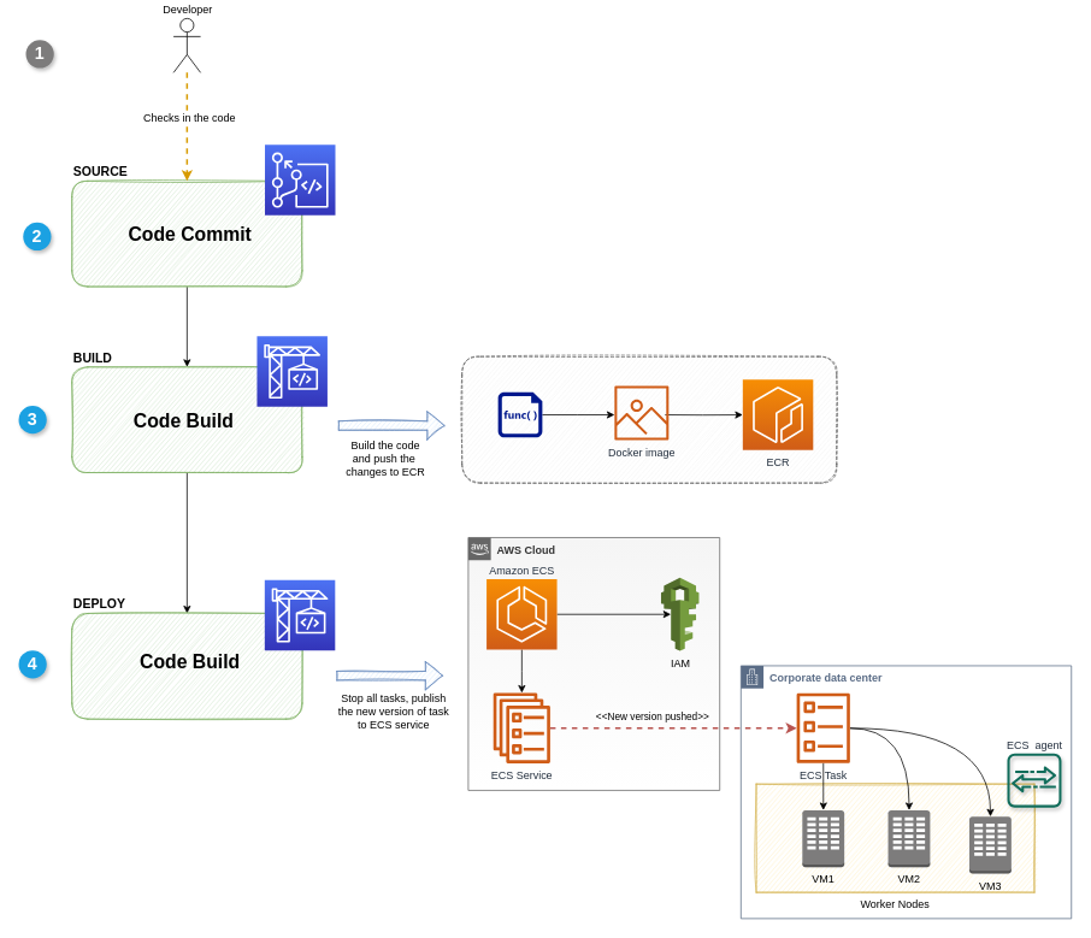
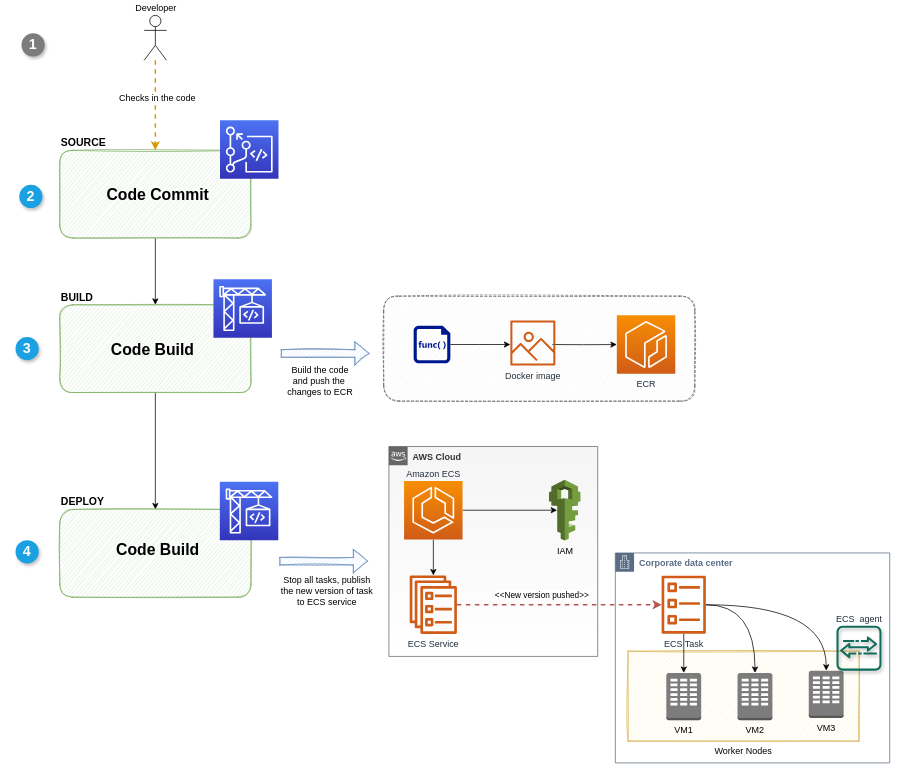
  <mxCell id="0" />
  <mxCell id="1" parent="0" />
  <mxCell id="2" value="" style="fillColor=#f5f5f5;strokeColor=#666666;dashed=1;verticalAlign=top;fontStyle=0;rounded=1;shadow=0;glass=0;sketch=1;align=left;fontColor=#333333;strokeWidth=1;" vertex="1" parent="1"><mxGeometry x="511" y="394.5" width="415" height="140" as="geometry" /></mxCell>
  <mxCell id="3" value="" style="edgeStyle=orthogonalEdgeStyle;sketch=0;orthogonalLoop=1;jettySize=auto;html=1;fontSize=11;entryX=0.5;entryY=0;entryDx=0;entryDy=0;rounded=0;" edge="1" parent="1" source="4" target="11"><mxGeometry relative="1" as="geometry" /></mxCell>
  <mxCell id="4" value="SOURCE" style="fillColor=#d5e8d4;strokeColor=#82b366;dashed=0;verticalAlign=bottom;fontStyle=1;labelPosition=center;verticalLabelPosition=top;align=left;fontSize=14;rounded=1;glass=0;sketch=1;" vertex="1" parent="1"><mxGeometry x="79" y="200" width="255" height="117" as="geometry" /></mxCell>
  <mxCell id="5" value="" style="edgeStyle=orthogonalEdgeStyle;curved=1;orthogonalLoop=1;jettySize=auto;html=1;fontSize=11;" edge="1" parent="1" source="6"><mxGeometry relative="1" as="geometry"><mxPoint x="680" y="459" as="targetPoint" /></mxGeometry></mxCell>
  <mxCell id="6" value="" style="aspect=fixed;pointerEvents=1;shadow=0;dashed=0;html=1;strokeColor=none;labelPosition=center;verticalLabelPosition=bottom;verticalAlign=top;align=center;fillColor=#00188D;shape=mxgraph.mscae.enterprise.code_file;rounded=1;glass=0;sketch=0;fontSize=14;" vertex="1" parent="1"><mxGeometry x="551" y="434" width="49" height="50" as="geometry" /></mxCell>
  <mxCell id="7" value="" style="edgeStyle=orthogonalEdgeStyle;curved=1;orthogonalLoop=1;jettySize=auto;html=1;fontSize=11;" edge="1" parent="1" target="8"><mxGeometry relative="1" as="geometry"><mxPoint x="736" y="459" as="sourcePoint" /></mxGeometry></mxCell>
  <mxCell id="8" value="ECR" style="points=[[0,0,0],[0.25,0,0],[0.5,0,0],[0.75,0,0],[1,0,0],[0,1,0],[0.25,1,0],[0.5,1,0],[0.75,1,0],[1,1,0],[0,0.25,0],[0,0.5,0],[0,0.75,0],[1,0.25,0],[1,0.5,0],[1,0.75,0]];outlineConnect=0;fontColor=#232F3E;gradientColor=#F78E04;gradientDirection=north;fillColor=#D05C17;strokeColor=#ffffff;dashed=0;verticalLabelPosition=bottom;verticalAlign=top;align=center;html=1;fontSize=12;fontStyle=0;aspect=fixed;shape=mxgraph.aws4.resourceIcon;resIcon=mxgraph.aws4.ecr;rounded=1;shadow=0;glass=0;sketch=0;" vertex="1" parent="1"><mxGeometry x="822" y="420" width="78" height="78" as="geometry" /></mxCell>
  <mxCell id="9" value="Code Commit" style="text;html=1;strokeColor=none;fillColor=none;align=center;verticalAlign=middle;whiteSpace=wrap;rounded=0;shadow=0;glass=0;dashed=1;sketch=0;fontSize=21;fontStyle=1" vertex="1" parent="1"><mxGeometry x="136" y="248.5" width="148" height="20" as="geometry" /></mxCell>
  <mxCell id="10" style="edgeStyle=orthogonalEdgeStyle;rounded=0;sketch=0;orthogonalLoop=1;jettySize=auto;html=1;fontSize=11;" edge="1" parent="1" source="11" target="14"><mxGeometry relative="1" as="geometry" /></mxCell>
  <mxCell id="11" value="BUILD" style="fillColor=#d5e8d4;strokeColor=#82b366;dashed=0;verticalAlign=bottom;fontStyle=1;labelPosition=center;verticalLabelPosition=top;align=left;fontSize=14;rounded=1;glass=0;sketch=1;" vertex="1" parent="1"><mxGeometry x="79" y="406" width="255" height="117" as="geometry" /></mxCell>
  <mxCell id="12" value="Code Build" style="text;html=1;strokeColor=none;fillColor=none;align=center;verticalAlign=middle;whiteSpace=wrap;rounded=0;shadow=0;glass=0;dashed=1;sketch=0;fontSize=21;fontStyle=1" vertex="1" parent="1"><mxGeometry x="129" y="454.5" width="148" height="20" as="geometry" /></mxCell>
  <mxCell id="13" value="" style="points=[[0,0,0],[0.25,0,0],[0.5,0,0],[0.75,0,0],[1,0,0],[0,1,0],[0.25,1,0],[0.5,1,0],[0.75,1,0],[1,1,0],[0,0.25,0],[0,0.5,0],[0,0.75,0],[1,0.25,0],[1,0.5,0],[1,0.75,0]];outlineConnect=0;fontColor=#232F3E;gradientColor=#4D72F3;gradientDirection=north;fillColor=#3334B9;strokeColor=#ffffff;dashed=0;verticalLabelPosition=bottom;verticalAlign=top;align=center;html=1;fontSize=12;fontStyle=0;aspect=fixed;shape=mxgraph.aws4.resourceIcon;resIcon=mxgraph.aws4.codebuild;rounded=1;shadow=0;glass=0;sketch=0;" vertex="1" parent="1"><mxGeometry x="284" y="372" width="78" height="78" as="geometry" /></mxCell>
  <mxCell id="14" value="DEPLOY" style="fillColor=#d5e8d4;strokeColor=#82b366;dashed=0;verticalAlign=bottom;fontStyle=1;labelPosition=center;verticalLabelPosition=top;align=left;fontSize=14;rounded=1;glass=0;sketch=1;" vertex="1" parent="1"><mxGeometry x="79" y="679" width="255" height="117" as="geometry" /></mxCell>
  <mxCell id="15" value="Code Build" style="text;html=1;strokeColor=none;fillColor=none;align=center;verticalAlign=middle;whiteSpace=wrap;rounded=0;shadow=0;glass=0;dashed=1;sketch=0;fontSize=21;fontStyle=1" vertex="1" parent="1"><mxGeometry x="135.5" y="722" width="148" height="20" as="geometry" /></mxCell>
  <mxCell id="16" value="" style="points=[[0,0,0],[0.25,0,0],[0.5,0,0],[0.75,0,0],[1,0,0],[0,1,0],[0.25,1,0],[0.5,1,0],[0.75,1,0],[1,1,0],[0,0.25,0],[0,0.5,0],[0,0.75,0],[1,0.25,0],[1,0.5,0],[1,0.75,0]];outlineConnect=0;fontColor=#232F3E;gradientColor=#4D72F3;gradientDirection=north;fillColor=#3334B9;strokeColor=#ffffff;dashed=0;verticalLabelPosition=bottom;verticalAlign=top;align=center;html=1;fontSize=12;fontStyle=0;aspect=fixed;shape=mxgraph.aws4.resourceIcon;resIcon=mxgraph.aws4.codebuild;rounded=1;shadow=0;glass=0;sketch=0;" vertex="1" parent="1"><mxGeometry x="292.5" y="642" width="78" height="78" as="geometry" /></mxCell>
  <mxCell id="17" value="" style="shape=flexArrow;endArrow=classic;html=1;fontSize=11;fillColor=#dae8fc;strokeColor=#6c8ebf;sketch=1;" edge="1" parent="1"><mxGeometry width="50" height="50" relative="1" as="geometry"><mxPoint x="372" y="748" as="sourcePoint" /><mxPoint x="490" y="748" as="targetPoint" /></mxGeometry></mxCell>
  <mxCell id="18" value="Stop all tasks,&amp;nbsp;publish &lt;br&gt;the new version of task&lt;br style=&quot;font-size: 12px&quot;&gt;to ECS service" style="edgeLabel;html=1;align=center;verticalAlign=middle;resizable=0;points=[];fontSize=12;" vertex="1" connectable="0" parent="17"><mxGeometry x="-0.051" relative="1" as="geometry"><mxPoint x="6" y="39" as="offset" /></mxGeometry></mxCell>
  <mxCell id="19" value="" style="shape=flexArrow;endArrow=classic;html=1;fontSize=11;fillColor=#dae8fc;strokeColor=#6c8ebf;sketch=1;" edge="1" parent="1"><mxGeometry width="50" height="50" relative="1" as="geometry"><mxPoint x="374" y="471" as="sourcePoint" /><mxPoint x="492" y="471" as="targetPoint" /></mxGeometry></mxCell>
  <mxCell id="20" value="Build the code&lt;br&gt;and push the&amp;nbsp;&lt;br&gt;changes to ECR" style="edgeLabel;html=1;align=center;verticalAlign=middle;resizable=0;points=[];fontSize=12;" vertex="1" connectable="0" parent="19"><mxGeometry x="-0.203" y="3" relative="1" as="geometry"><mxPoint x="4" y="39" as="offset" /></mxGeometry></mxCell>
  <mxCell id="21" value="" style="points=[[0,0,0],[0.25,0,0],[0.5,0,0],[0.75,0,0],[1,0,0],[0,1,0],[0.25,1,0],[0.5,1,0],[0.75,1,0],[1,1,0],[0,0.25,0],[0,0.5,0],[0,0.75,0],[1,0.25,0],[1,0.5,0],[1,0.75,0]];outlineConnect=0;fontColor=#232F3E;gradientColor=#4D72F3;gradientDirection=north;fillColor=#3334B9;strokeColor=#ffffff;dashed=0;verticalLabelPosition=bottom;verticalAlign=top;align=center;html=1;fontSize=12;fontStyle=0;aspect=fixed;shape=mxgraph.aws4.resourceIcon;resIcon=mxgraph.aws4.codecommit;rounded=1;shadow=0;glass=0;sketch=0;" vertex="1" parent="1"><mxGeometry x="292.75" y="160" width="78" height="78" as="geometry" /></mxCell>
  <mxCell id="22" value="2" style="ellipse;whiteSpace=wrap;html=1;aspect=fixed;rounded=1;shadow=1;glass=0;sketch=0;strokeWidth=1;fontSize=19;align=center;fontStyle=1;fillColor=#1ba1e2;fontColor=#ffffff;labelBorderColor=none;strokeColor=none;" vertex="1" parent="1"><mxGeometry x="25" y="246" width="31" height="31" as="geometry" /></mxCell>
  <mxCell id="23" value="3" style="ellipse;whiteSpace=wrap;html=1;aspect=fixed;rounded=1;shadow=1;glass=0;sketch=0;strokeWidth=1;fontSize=19;align=center;fontStyle=1;fillColor=#1ba1e2;fontColor=#ffffff;labelBorderColor=none;strokeColor=none;" vertex="1" parent="1"><mxGeometry x="20" y="449" width="31" height="31" as="geometry" /></mxCell>
  <mxCell id="24" value="4" style="ellipse;whiteSpace=wrap;html=1;aspect=fixed;rounded=1;shadow=1;glass=0;sketch=0;strokeWidth=1;fontSize=19;align=center;fontStyle=1;fillColor=#1ba1e2;fontColor=#ffffff;labelBorderColor=none;strokeColor=none;" vertex="1" parent="1"><mxGeometry x="20" y="720" width="31" height="31" as="geometry" /></mxCell>
  <mxCell id="25" value="Docker image" style="outlineConnect=0;fontColor=#232F3E;gradientColor=none;fillColor=#D05C17;strokeColor=none;dashed=0;verticalLabelPosition=bottom;verticalAlign=top;align=center;html=1;fontSize=12;fontStyle=0;aspect=fixed;pointerEvents=1;shape=mxgraph.aws4.container_registry_image;rounded=0;sketch=0;" vertex="1" parent="1"><mxGeometry x="680" y="427" width="60" height="60" as="geometry" /></mxCell>
  <mxCell id="26" value="Corporate data center" style="points=[[0,0],[0.25,0],[0.5,0],[0.75,0],[1,0],[1,0.25],[1,0.5],[1,0.75],[1,1],[0.75,1],[0.5,1],[0.25,1],[0,1],[0,0.75],[0,0.5],[0,0.25]];outlineConnect=0;gradientColor=none;html=1;whiteSpace=wrap;fontSize=12;fontStyle=1;shape=mxgraph.aws4.group;grIcon=mxgraph.aws4.group_corporate_data_center;strokeColor=#5A6C86;fillColor=none;verticalAlign=top;align=left;spacingLeft=30;fontColor=#5A6C86;dashed=0;shadow=0;sketch=0;" vertex="1" parent="1"><mxGeometry x="820" y="737" width="366" height="280" as="geometry" /></mxCell>
  <mxCell id="27" value="Worker Nodes" style="fillColor=#fff2cc;strokeColor=#d6b656;dashed=0;verticalAlign=top;fontStyle=0;labelPosition=center;verticalLabelPosition=bottom;align=center;sketch=1;" vertex="1" parent="1"><mxGeometry x="837" y="868" width="308" height="120" as="geometry" /></mxCell>
  <mxCell id="28" value="VM1" style="outlineConnect=0;dashed=0;verticalLabelPosition=bottom;verticalAlign=top;align=center;html=1;shape=mxgraph.aws3.corporate_data_center;fillColor=#7D7C7C;gradientColor=none;" vertex="1" parent="1"><mxGeometry x="888" y="897" width="46.5" height="63" as="geometry" /></mxCell>
  <mxCell id="29" value="AWS Cloud" style="points=[[0,0],[0.25,0],[0.5,0],[0.75,0],[1,0],[1,0.25],[1,0.5],[1,0.75],[1,1],[0.75,1],[0.5,1],[0.25,1],[0,1],[0,0.75],[0,0.5],[0,0.25]];outlineConnect=0;html=1;whiteSpace=wrap;fontSize=12;fontStyle=1;shape=mxgraph.aws4.group;grIcon=mxgraph.aws4.group_aws_cloud_alt;strokeColor=#666666;fillColor=#f5f5f5;verticalAlign=top;align=left;spacingLeft=30;dashed=0;sketch=0;shadow=0;fontColor=#333333;gradientColor=#ffffff;" vertex="1" parent="1"><mxGeometry x="518" y="595" width="278.5" height="280" as="geometry" /></mxCell>
  <mxCell id="30" style="edgeStyle=orthogonalEdgeStyle;rounded=0;orthogonalLoop=1;jettySize=auto;html=1;entryX=0.26;entryY=0.5;entryDx=0;entryDy=0;entryPerimeter=0;" edge="1" parent="1" source="32" target="33"><mxGeometry relative="1" as="geometry" /></mxCell>
  <mxCell id="31" value="" style="edgeStyle=orthogonalEdgeStyle;rounded=0;orthogonalLoop=1;jettySize=auto;html=1;" edge="1" parent="1" source="32" target="43"><mxGeometry relative="1" as="geometry" /></mxCell>
  <mxCell id="32" value="Amazon ECS" style="points=[[0,0,0],[0.25,0,0],[0.5,0,0],[0.75,0,0],[1,0,0],[0,1,0],[0.25,1,0],[0.5,1,0],[0.75,1,0],[1,1,0],[0,0.25,0],[0,0.5,0],[0,0.75,0],[1,0.25,0],[1,0.5,0],[1,0.75,0]];outlineConnect=0;fontColor=#232F3E;gradientColor=#F78E04;gradientDirection=north;fillColor=#D05C17;strokeColor=#ffffff;dashed=0;verticalLabelPosition=top;verticalAlign=bottom;align=center;html=1;fontSize=12;fontStyle=0;aspect=fixed;shape=mxgraph.aws4.resourceIcon;resIcon=mxgraph.aws4.ecs;labelPosition=center;" vertex="1" parent="1"><mxGeometry x="538.25" y="641" width="78" height="78" as="geometry" /></mxCell>
  <mxCell id="33" value="IAM" style="outlineConnect=0;dashed=0;verticalLabelPosition=bottom;verticalAlign=top;align=center;html=1;shape=mxgraph.aws3.iam;fillColor=#759C3E;gradientColor=none;" vertex="1" parent="1"><mxGeometry x="731.5" y="639.5" width="42" height="81" as="geometry" /></mxCell>
  <mxCell id="34" style="edgeStyle=orthogonalEdgeStyle;curved=1;orthogonalLoop=1;jettySize=auto;html=1;" edge="1" parent="1" source="37" target="28"><mxGeometry relative="1" as="geometry" /></mxCell>
  <mxCell id="35" style="edgeStyle=orthogonalEdgeStyle;curved=1;orthogonalLoop=1;jettySize=auto;html=1;" edge="1" parent="1" source="37" target="38"><mxGeometry relative="1" as="geometry" /></mxCell>
  <mxCell id="36" style="edgeStyle=orthogonalEdgeStyle;curved=1;orthogonalLoop=1;jettySize=auto;html=1;" edge="1" parent="1" source="37" target="39"><mxGeometry relative="1" as="geometry" /></mxCell>
  <mxCell id="37" value="ECS Task" style="outlineConnect=0;fontColor=#232F3E;gradientColor=none;fillColor=#D05C17;strokeColor=none;dashed=0;verticalLabelPosition=bottom;verticalAlign=top;align=center;html=1;fontSize=12;fontStyle=0;aspect=fixed;pointerEvents=1;shape=mxgraph.aws4.ecs_task;" vertex="1" parent="1"><mxGeometry x="881.75" y="767" width="59" height="78" as="geometry" /></mxCell>
  <mxCell id="38" value="VM2" style="outlineConnect=0;dashed=0;verticalLabelPosition=bottom;verticalAlign=top;align=center;html=1;shape=mxgraph.aws3.corporate_data_center;fillColor=#7D7C7C;gradientColor=none;" vertex="1" parent="1"><mxGeometry x="983" y="897" width="46.5" height="63" as="geometry" /></mxCell>
- <mxCell id="39" value="VM3" style="outlineConnect=0;dashed=0;verticalLabelPosition=bottom;verticalAlign=top;align=center;html=1;shape=mxgraph.aws3.corporate_data_center;fillColor=#7D7C7C;gradientColor=none;" vertex="1" parent="1"><mxGeometry x="1073" y="904" width="46.5" height="63" as="geometry" /></mxCell>
+ <mxCell id="39" value="VM3" style="outlineConnect=0;dashed=0;verticalLabelPosition=bottom;verticalAlign=top;align=center;html=1;shape=mxgraph.aws3.corporate_data_center;fillColor=#7D7C7C;gradientColor=none;" vertex="1" parent="1"><mxGeometry x="1078" y="894" width="46.5" height="63" as="geometry" /></mxCell>
  <mxCell id="40" value="ECS&amp;nbsp; agent" style="outlineConnect=0;fontColor=#232F3E;fillColor=#116D5B;strokeColor=none;dashed=0;verticalLabelPosition=top;verticalAlign=bottom;align=center;html=1;fontSize=12;fontStyle=0;aspect=fixed;shape=mxgraph.aws4.agent2;labelPosition=center;shadow=1;sketch=0;" vertex="1" parent="1"><mxGeometry x="1115" y="834" width="60" height="60" as="geometry" /></mxCell>
  <mxCell id="41" style="edgeStyle=orthogonalEdgeStyle;rounded=0;orthogonalLoop=1;jettySize=auto;html=1;dashed=1;fillColor=#f8cecc;strokeColor=#b85450;strokeWidth=2;" edge="1" parent="1" source="43" target="37"><mxGeometry relative="1" as="geometry" /></mxCell>
  <mxCell id="42" value="&amp;lt;&amp;lt;New version pushed&amp;gt;&amp;gt;" style="edgeLabel;html=1;align=center;verticalAlign=middle;resizable=0;points=[];" vertex="1" connectable="0" parent="41"><mxGeometry x="-0.182" y="2" relative="1" as="geometry"><mxPoint x="0.97" y="-12" as="offset" /></mxGeometry></mxCell>
  <mxCell id="43" value="ECS Service" style="outlineConnect=0;fontColor=#232F3E;gradientColor=none;fillColor=#D05C17;strokeColor=none;dashed=0;verticalLabelPosition=bottom;verticalAlign=top;align=center;html=1;fontSize=12;fontStyle=0;aspect=fixed;pointerEvents=1;shape=mxgraph.aws4.ecs_service;labelPosition=center;" vertex="1" parent="1"><mxGeometry x="545.25" y="767" width="64" height="78" as="geometry" /></mxCell>
  <mxCell id="44" style="edgeStyle=orthogonalEdgeStyle;rounded=0;orthogonalLoop=1;jettySize=auto;html=1;dashed=1;strokeWidth=2;fontSize=12;fillColor=#ffe6cc;strokeColor=#d79b00;" edge="1" parent="1" source="46" target="4"><mxGeometry relative="1" as="geometry" /></mxCell>
  <mxCell id="45" value="Checks in the code" style="edgeLabel;html=1;align=center;verticalAlign=middle;resizable=0;points=[];fontSize=12;" vertex="1" connectable="0" parent="44"><mxGeometry x="-0.167" y="2" relative="1" as="geometry"><mxPoint as="offset" /></mxGeometry></mxCell>
  <mxCell id="46" value="Developer" style="shape=umlActor;verticalLabelPosition=top;verticalAlign=bottom;html=1;outlineConnect=0;fontSize=12;labelPosition=center;align=center;" vertex="1" parent="1"><mxGeometry x="191.5" y="20" width="30" height="60" as="geometry" /></mxCell>
  <mxCell id="47" value="1" style="ellipse;whiteSpace=wrap;html=1;aspect=fixed;rounded=1;shadow=1;glass=0;sketch=0;strokeWidth=1;fontSize=19;align=center;fontStyle=1;fillColor=#7d7c7c;fontColor=#ffffff;labelBorderColor=none;strokeColor=none;" vertex="1" parent="1"><mxGeometry x="28" y="44" width="31" height="31" as="geometry" /></mxCell>
